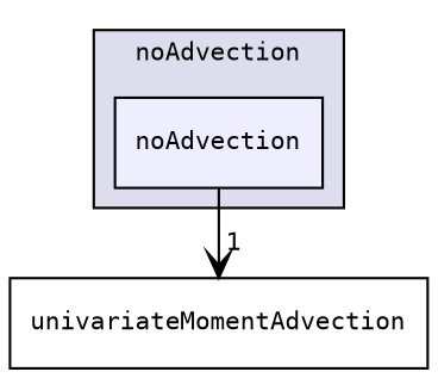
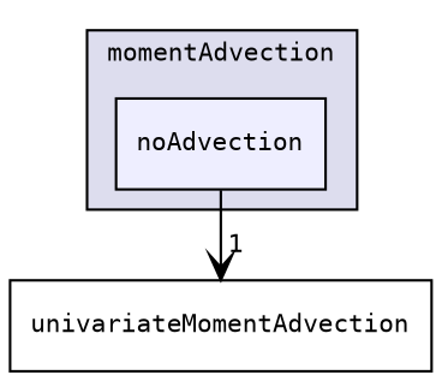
  digraph {
    compound=true
    fontname="DejaVu Sans Mono"
    node [fontname="DejaVu Sans Mono" fontsize=10 shape=box]
    n1 [fillcolor="#eeeeff" label=noAdvection pencolor=black style=filled]
    n2 [label=univariateMomentAdvection]
    subgraph cluster_1 {
      bgcolor="#ddddee"
      fontsize=10
-     label=noAdvection
+     label=momentAdvection
      pencolor=black
      n1
    }
    n1 -> n2 [headlabel=1 labeldistance=1.5 labelfontname=Helvetica labelfontsize=10 arrowhead=vee fontname="DejaVu Sans Mono"]
  }
